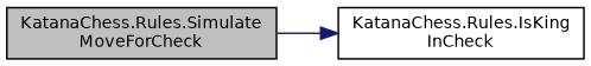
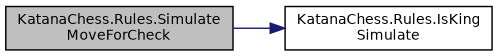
  digraph {
    rankdir=LR
    node [color=black fontname=Helvetica fontsize=10 shape=record style=filled]
    n1 [fillcolor=grey75 fontcolor=black height=0.2 label="KatanaChess.Rules.Simulate\lMoveForCheck" width=0.4]
-   n2 [fillcolor=white height=0.2 label="KatanaChess.Rules.IsKing\lInCheck" width=0.4]
+   n2 [fillcolor=white height=0.2 label="KatanaChess.Rules.IsKing\lSimulate" width=0.4]
    n1 -> n2 [color=midnightblue fontname=Helvetica fontsize=10 labelfontname=Helvetica labelfontsize=10 style=solid]
  }
